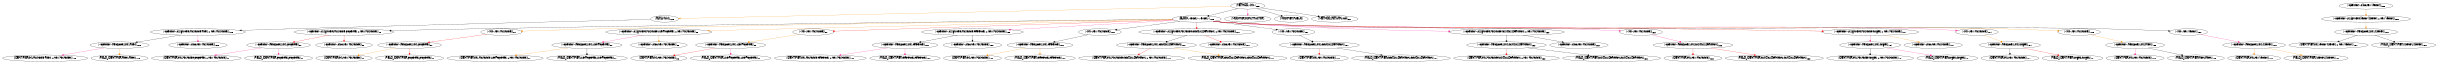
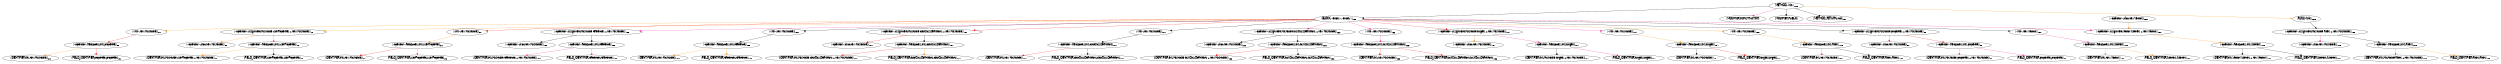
  digraph {
    fontname=Lato
    node [fontname=Lato]
    edge [arrowhead=dot color=black fontname=Lato]
    n1 [label=<(METHOD,&lt;init&gt;)<SUB>135</SUB>>]
    n2 [label=<(PARAM,this)<SUB>135</SUB>>]
    n3 [label=<(BLOCK,&lt;empty&gt;,&lt;empty&gt;)<SUB>135</SUB>>]
    n4 [label=<(MODIFIER,CONSTRUCTOR)>]
    n5 [label=<(MODIFIER,PUBLIC)>]
    n6 [label=<(METHOD_RETURN,void)<SUB>136</SUB>>]
    n7 [label=<(&lt;operator&gt;.assignment,Hashtable filters = new Hashtable())<SUB>105</SUB>>]
    n8 [label=<(&lt;operator&gt;.assignment,Hashtable properties = new Hashtable())<SUB>98</SUB>>]
    n9 [label=<(&lt;init&gt;,new Hashtable())<SUB>98</SUB>>]
    n10 [label=<(&lt;operator&gt;.assignment,Hashtable userProperties = new Hashtable())<SUB>99</SUB>>]
    n11 [label=<(&lt;init&gt;,new Hashtable())<SUB>99</SUB>>]
    n12 [label=<(&lt;operator&gt;.assignment,Hashtable references = new Hashtable())<SUB>100</SUB>>]
    n13 [label=<(&lt;init&gt;,new Hashtable())<SUB>100</SUB>>]
    n14 [label=<(&lt;operator&gt;.assignment,Hashtable dataClassDefinitions = new Hashtable())<SUB>102</SUB>>]
    n15 [label=<(&lt;init&gt;,new Hashtable())<SUB>102</SUB>>]
    n16 [label=<(&lt;operator&gt;.assignment,Hashtable taskClassDefinitions = new Hashtable())<SUB>103</SUB>>]
    n17 [label=<(&lt;init&gt;,new Hashtable())<SUB>103</SUB>>]
    n18 [label=<(&lt;operator&gt;.assignment,Hashtable targets = new Hashtable())<SUB>104</SUB>>]
    n19 [label=<(&lt;init&gt;,new Hashtable())<SUB>104</SUB>>]
    n20 [label=<(&lt;init&gt;,new Hashtable())<SUB>105</SUB>>]
    n21 [label=<(&lt;operator&gt;.assignment,Vector listeners = new Vector())<SUB>108</SUB>>]
    n22 [label=<(&lt;init&gt;,new Vector())<SUB>108</SUB>>]
    n23 [label=<(&lt;operator&gt;.fieldAccess,this.properties)<SUB>98</SUB>>]
    n24 [label=<(&lt;operator&gt;.alloc,new Hashtable())<SUB>98</SUB>>]
    n25 [label=<(&lt;operator&gt;.fieldAccess,this.properties)<SUB>98</SUB>>]
    n26 [label=<(&lt;operator&gt;.fieldAccess,this.userProperties)<SUB>99</SUB>>]
    n27 [label=<(&lt;operator&gt;.alloc,new Hashtable())<SUB>99</SUB>>]
    n28 [label=<(&lt;operator&gt;.fieldAccess,this.userProperties)<SUB>99</SUB>>]
    n29 [label=<(&lt;operator&gt;.fieldAccess,this.references)<SUB>100</SUB>>]
    n30 [label=<(&lt;operator&gt;.alloc,new Hashtable())<SUB>100</SUB>>]
    n31 [label=<(&lt;operator&gt;.fieldAccess,this.references)<SUB>100</SUB>>]
    n32 [label=<(&lt;operator&gt;.fieldAccess,this.dataClassDefinitions)<SUB>102</SUB>>]
    n33 [label=<(&lt;operator&gt;.alloc,new Hashtable())<SUB>102</SUB>>]
    n34 [label=<(&lt;operator&gt;.fieldAccess,this.dataClassDefinitions)<SUB>102</SUB>>]
    n35 [label=<(&lt;operator&gt;.fieldAccess,this.taskClassDefinitions)<SUB>103</SUB>>]
    n36 [label=<(&lt;operator&gt;.alloc,new Hashtable())<SUB>103</SUB>>]
    n37 [label=<(&lt;operator&gt;.fieldAccess,this.taskClassDefinitions)<SUB>103</SUB>>]
    n38 [label=<(&lt;operator&gt;.fieldAccess,this.targets)<SUB>104</SUB>>]
    n39 [label=<(&lt;operator&gt;.alloc,new Hashtable())<SUB>104</SUB>>]
    n40 [label=<(&lt;operator&gt;.fieldAccess,this.targets)<SUB>104</SUB>>]
    n41 [label=<(&lt;operator&gt;.fieldAccess,this.filters)<SUB>105</SUB>>]
    n42 [label=<(&lt;operator&gt;.alloc,new Hashtable())<SUB>105</SUB>>]
    n43 [label=<(&lt;operator&gt;.fieldAccess,this.filters)<SUB>105</SUB>>]
    n44 [label=<(&lt;operator&gt;.fieldAccess,this.listeners)<SUB>108</SUB>>]
    n45 [label=<(&lt;operator&gt;.fieldAccess,this.listeners)<SUB>108</SUB>>]
    n46 [label=<(IDENTIFIER,this,Hashtable properties = new Hashtable())<SUB>98</SUB>>]
    n47 [label=<(FIELD_IDENTIFIER,properties,properties)<SUB>98</SUB>>]
    n48 [label=<(IDENTIFIER,this,new Hashtable())<SUB>98</SUB>>]
    n49 [label=<(FIELD_IDENTIFIER,properties,properties)<SUB>98</SUB>>]
    n50 [label=<(IDENTIFIER,this,Hashtable userProperties = new Hashtable())<SUB>99</SUB>>]
    n51 [label=<(FIELD_IDENTIFIER,userProperties,userProperties)<SUB>99</SUB>>]
    n52 [label=<(IDENTIFIER,this,new Hashtable())<SUB>99</SUB>>]
    n53 [label=<(FIELD_IDENTIFIER,userProperties,userProperties)<SUB>99</SUB>>]
    n54 [label=<(IDENTIFIER,this,Hashtable references = new Hashtable())<SUB>100</SUB>>]
    n55 [label=<(FIELD_IDENTIFIER,references,references)<SUB>100</SUB>>]
    n56 [label=<(IDENTIFIER,this,new Hashtable())<SUB>100</SUB>>]
    n57 [label=<(FIELD_IDENTIFIER,references,references)<SUB>100</SUB>>]
    n58 [label=<(IDENTIFIER,this,Hashtable dataClassDefinitions = new Hashtable())<SUB>102</SUB>>]
    n59 [label=<(FIELD_IDENTIFIER,dataClassDefinitions,dataClassDefinitions)<SUB>102</SUB>>]
    n60 [label=<(IDENTIFIER,this,new Hashtable())<SUB>102</SUB>>]
    n61 [label=<(FIELD_IDENTIFIER,dataClassDefinitions,dataClassDefinitions)<SUB>102</SUB>>]
    n62 [label=<(IDENTIFIER,this,Hashtable taskClassDefinitions = new Hashtable())<SUB>103</SUB>>]
    n63 [label=<(FIELD_IDENTIFIER,taskClassDefinitions,taskClassDefinitions)<SUB>103</SUB>>]
    n64 [label=<(IDENTIFIER,this,new Hashtable())<SUB>103</SUB>>]
    n65 [label=<(FIELD_IDENTIFIER,taskClassDefinitions,taskClassDefinitions)<SUB>103</SUB>>]
    n66 [label=<(IDENTIFIER,this,Hashtable targets = new Hashtable())<SUB>104</SUB>>]
    n67 [label=<(FIELD_IDENTIFIER,targets,targets)<SUB>104</SUB>>]
    n68 [label=<(IDENTIFIER,this,new Hashtable())<SUB>104</SUB>>]
    n69 [label=<(FIELD_IDENTIFIER,targets,targets)<SUB>104</SUB>>]
    n70 [label=<(IDENTIFIER,this,Hashtable filters = new Hashtable())<SUB>105</SUB>>]
    n71 [label=<(FIELD_IDENTIFIER,filters,filters)<SUB>105</SUB>>]
    n72 [label=<(IDENTIFIER,this,new Hashtable())<SUB>105</SUB>>]
    n73 [label=<(FIELD_IDENTIFIER,filters,filters)<SUB>105</SUB>>]
    n74 [label=<(IDENTIFIER,this,Vector listeners = new Vector())<SUB>102</SUB>>]
    n75 [label=<(FIELD_IDENTIFIER,listeners,listeners)<SUB>108</SUB>>]
    n76 [label=<(&lt;operator&gt;.alloc,new Vector())<SUB>108</SUB>>]
    n77 [label=<(IDENTIFIER,this,new Vector())<SUB>108</SUB>>]
    n78 [label=<(FIELD_IDENTIFIER,listeners,listeners)<SUB>108</SUB>>]
    n1 -> n2 [arrowhead=normal color=darkorange]
    n1 -> n3
    n1 -> n4 [arrowhead=normal color=deeppink]
    n1 -> n5
    n1 -> n6
    n2 -> n7 [arrowhead=normal]
    n3 -> n8
    n3 -> n9 [color=darkorange]
    n3 -> n10 [arrowhead=normal color=darkorange]
    n3 -> n11 [color=red]
    n3 -> n12 [color=deeppink]
    n3 -> n13
    n3 -> n14 [color=red]
    n3 -> n15 [arrowhead=normal]
    n3 -> n16 [color=deeppink]
    n3 -> n17 [arrowhead=normal color=deeppink]
    n3 -> n18 [color=red]
    n3 -> n19 [arrowhead=normal color=deeppink]
    n3 -> n20 [color=darkorange]
+   n3 -> n21 [color=deeppink]
    n3 -> n22 [arrowhead=normal]
    n7 -> n41 [arrowhead=normal]
    n7 -> n42 [color=deeppink]
    n8 -> n23 [arrowhead=normal color=red]
    n8 -> n24 [arrowhead=normal color=red]
    n9 -> n25 [arrowhead=normal color=red]
    n10 -> n26 [color=deeppink]
    n10 -> n27 [color=darkorange]
    n11 -> n28 [color=darkorange]
    n12 -> n29
    n12 -> n30 [arrowhead=normal]
    n13 -> n31 [arrowhead=normal]
    n14 -> n32
    n14 -> n33 [color=red]
    n15 -> n34
    n16 -> n35
    n16 -> n36 [arrowhead=normal]
    n17 -> n37 [color=deeppink]
    n18 -> n38 [arrowhead=normal color=deeppink]
    n18 -> n39 [arrowhead=normal color=darkorange]
    n19 -> n40 [color=darkorange]
    n20 -> n43 [arrowhead=normal color=darkorange]
    n21 -> n44 [arrowhead=normal color=darkorange]
    n22 -> n45 [arrowhead=normal color=deeppink]
    n23 -> n46 [arrowhead=normal color=deeppink]
    n23 -> n47 [arrowhead=normal color=deeppink]
    n25 -> n48 [color=darkorange]
    n25 -> n49 [arrowhead=normal color=red]
    n26 -> n50 [color=darkorange]
    n26 -> n51
    n28 -> n52 [color=red]
    n28 -> n53 [arrowhead=normal color=deeppink]
    n29 -> n54 [arrowhead=normal color=deeppink]
    n29 -> n55 [color=deeppink]
    n31 -> n56 [color=darkorange]
    n31 -> n57 [arrowhead=normal color=darkorange]
    n32 -> n58 [arrowhead=normal color=red]
    n32 -> n59 [color=darkorange]
    n34 -> n60 [arrowhead=normal color=red]
    n34 -> n61 [arrowhead=normal]
    n35 -> n62 [color=red]
    n35 -> n63
    n37 -> n64 [color=red]
    n37 -> n65 [arrowhead=normal color=red]
    n38 -> n66
    n38 -> n67 [color=deeppink]
    n40 -> n68 [arrowhead=normal]
    n40 -> n69 [color=red]
    n41 -> n70 [arrowhead=normal color=deeppink]
    n41 -> n71 [color=darkorange]
    n43 -> n72 [color=deeppink]
    n43 -> n73
    n44 -> n74 [arrowhead=normal]
    n44 -> n75
    n45 -> n77 [arrowhead=normal color=darkorange]
    n45 -> n78 [arrowhead=normal color=darkorange]
    n76 -> n21 [color=darkorange]
  }
